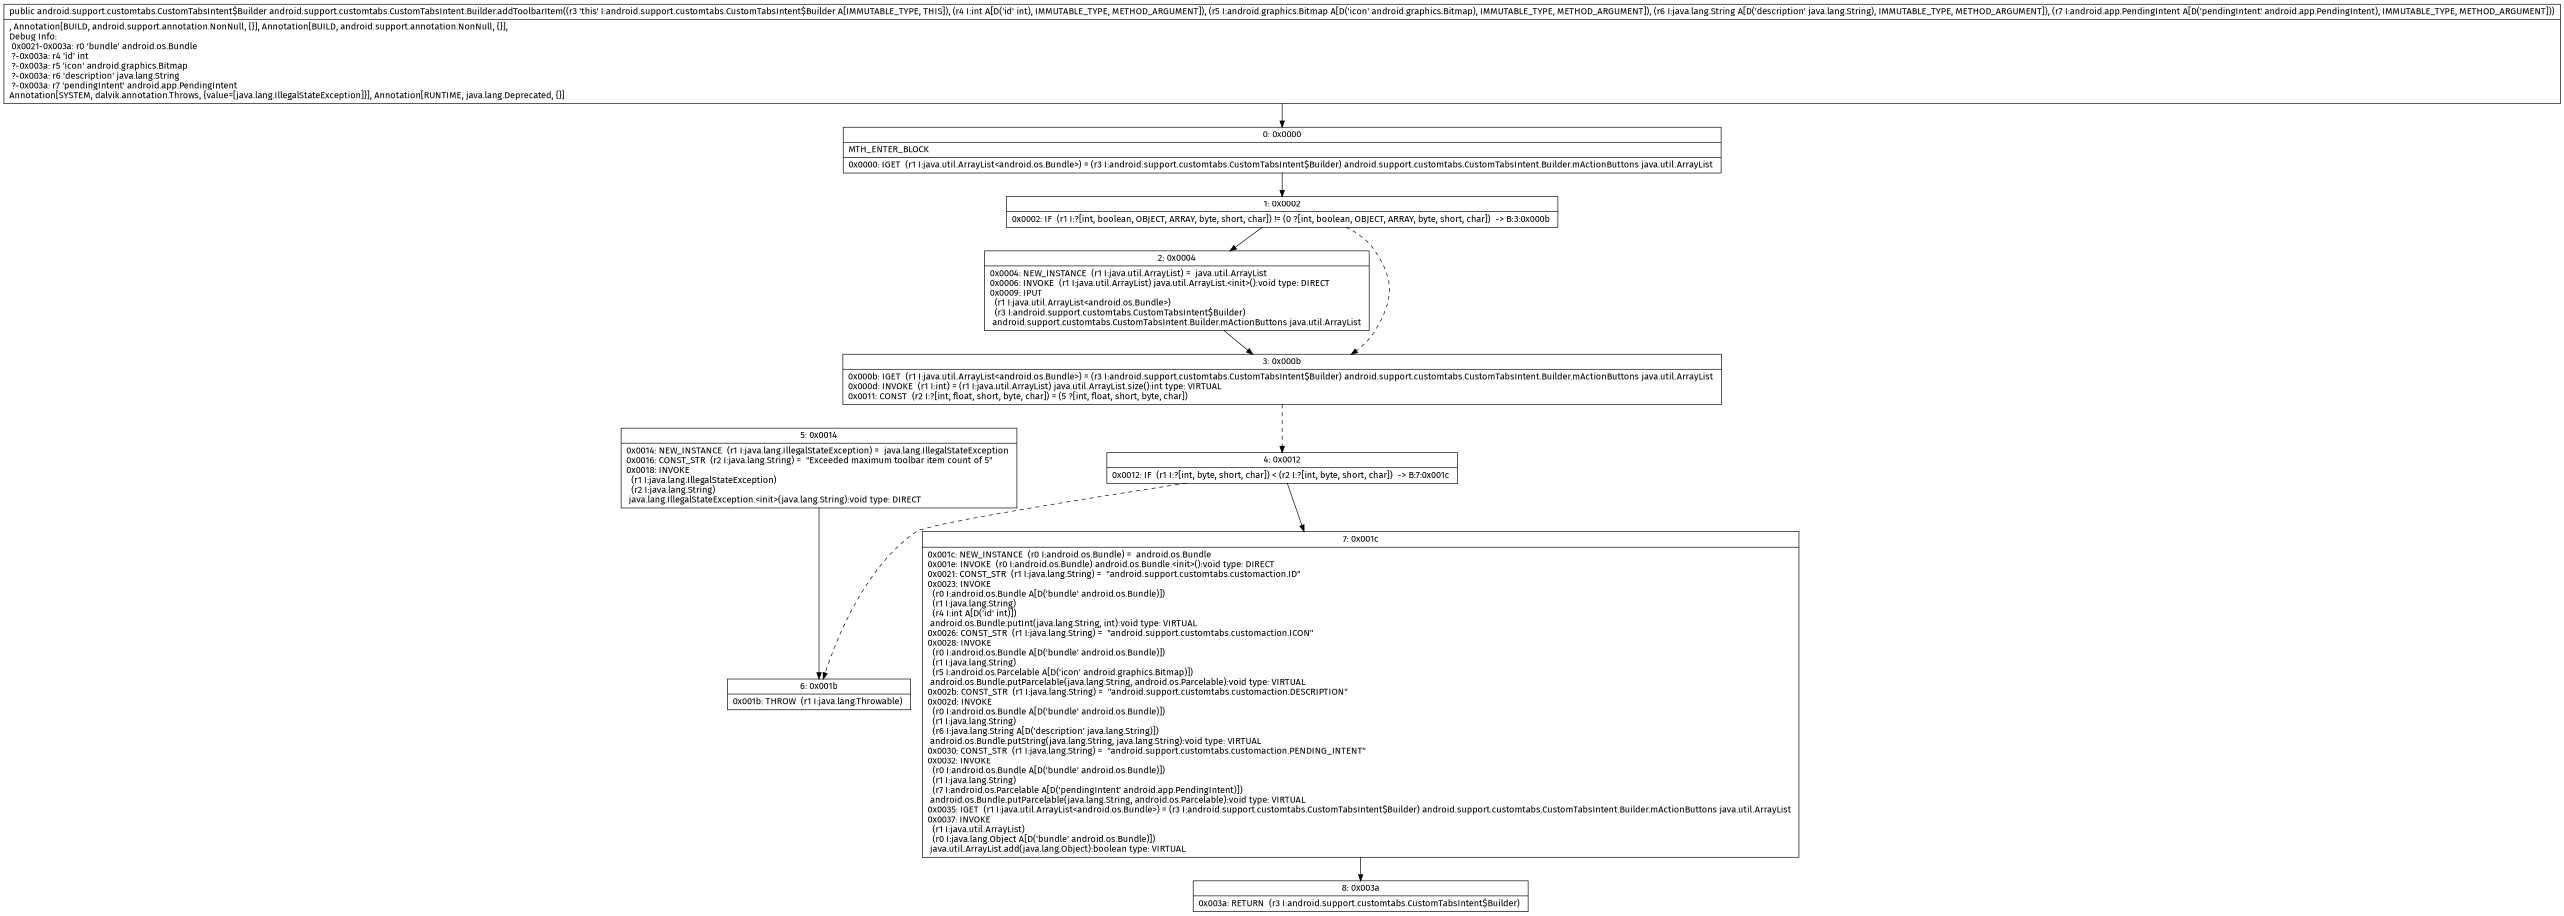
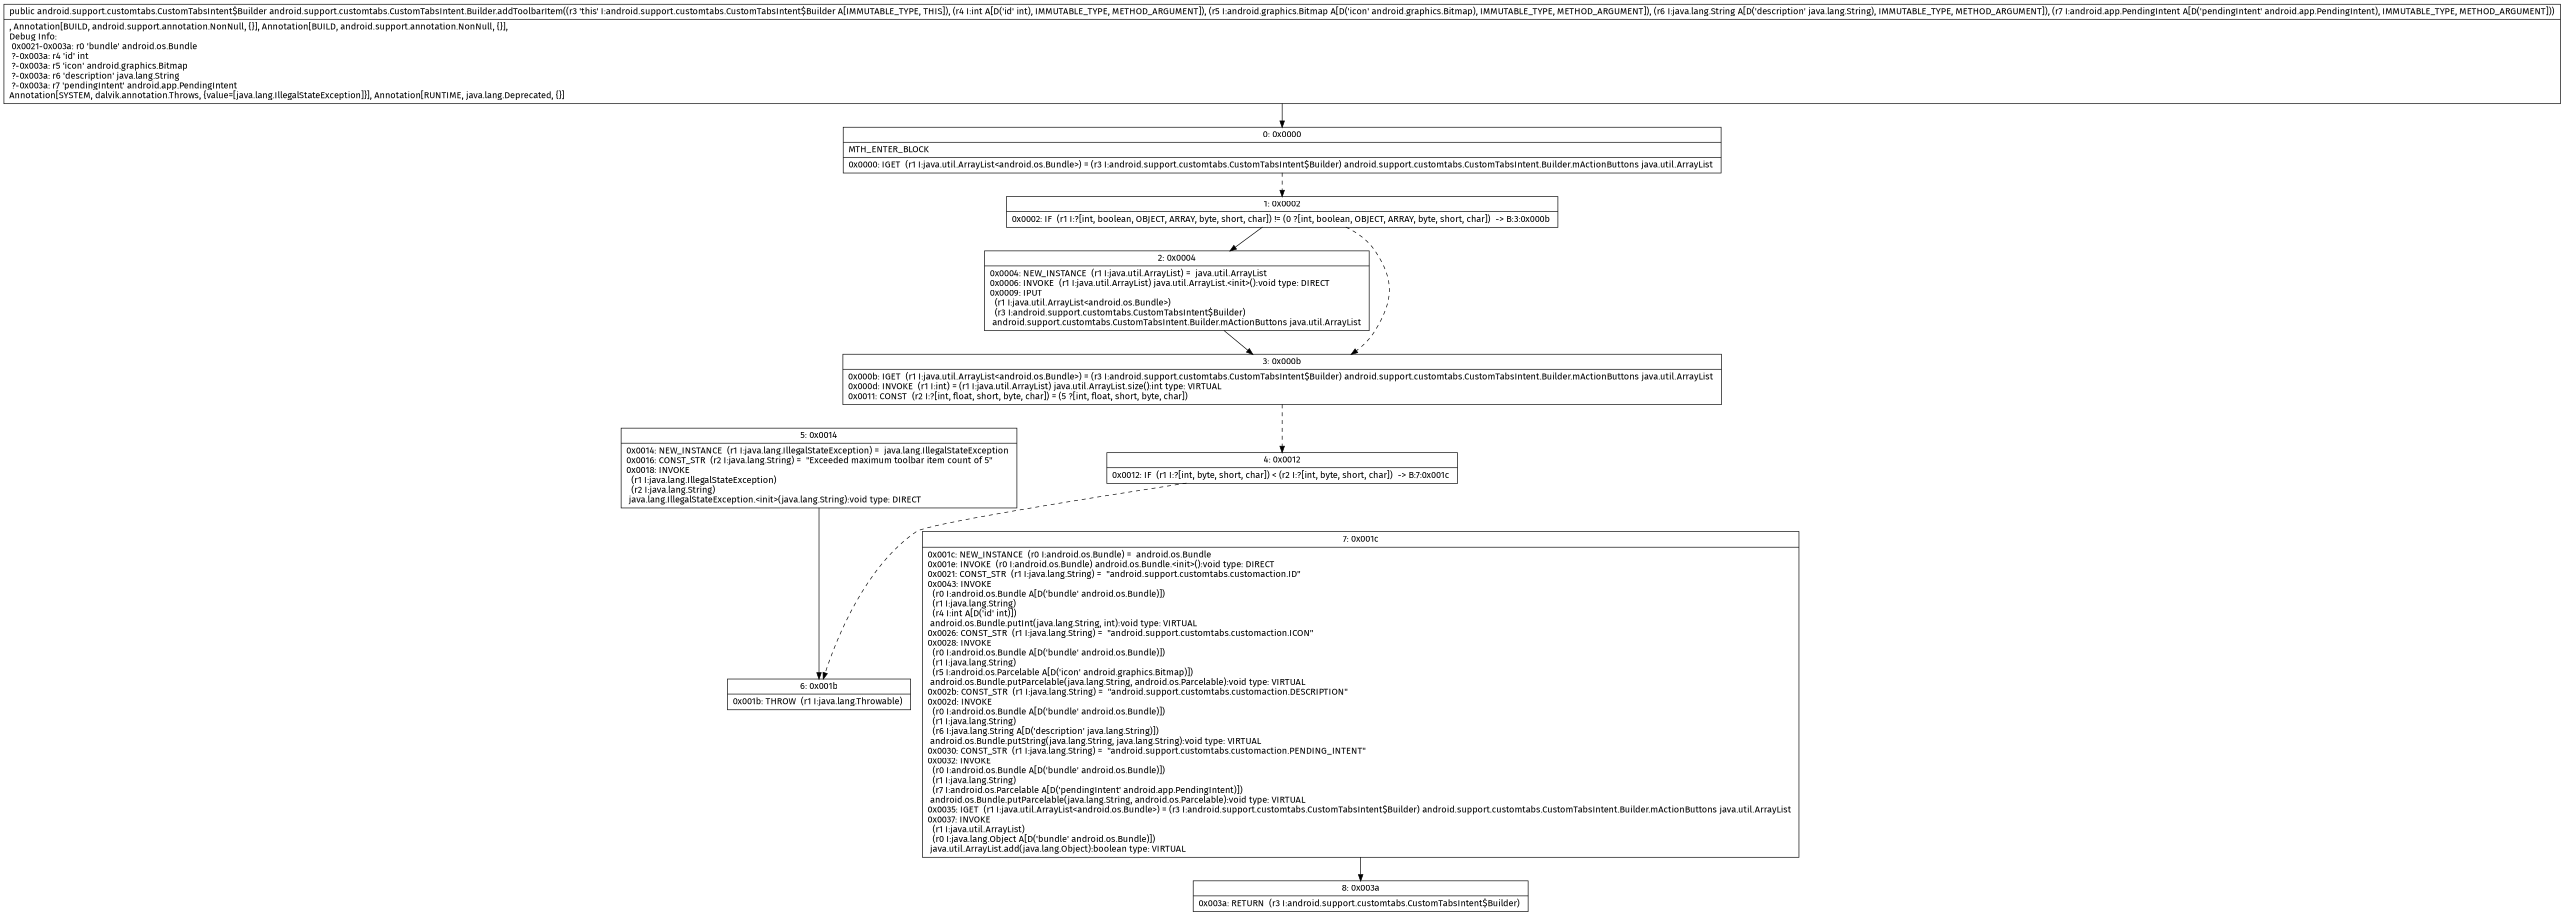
  digraph {
    fontname="Fira Sans"
    node [fontname="Fira Sans" shape=record]
    edge [fontname="Fira Sans"]
    n1 [label="{0\:\ 0x0000|MTH_ENTER_BLOCK\l|0x0000: IGET  (r1 I:java.util.ArrayList\<android.os.Bundle\>) = (r3 I:android.support.customtabs.CustomTabsIntent$Builder) android.support.customtabs.CustomTabsIntent.Builder.mActionButtons java.util.ArrayList \l}"]
    n2 [label="{1\:\ 0x0002|0x0002: IF  (r1 I:?[int, boolean, OBJECT, ARRAY, byte, short, char]) != (0 ?[int, boolean, OBJECT, ARRAY, byte, short, char])  \-\> B:3:0x000b \l}"]
    n3 [label="{2\:\ 0x0004|0x0004: NEW_INSTANCE  (r1 I:java.util.ArrayList) =  java.util.ArrayList \l0x0006: INVOKE  (r1 I:java.util.ArrayList) java.util.ArrayList.\<init\>():void type: DIRECT \l0x0009: IPUT  \l  (r1 I:java.util.ArrayList\<android.os.Bundle\>)\l  (r3 I:android.support.customtabs.CustomTabsIntent$Builder)\l android.support.customtabs.CustomTabsIntent.Builder.mActionButtons java.util.ArrayList \l}"]
    n4 [label="{3\:\ 0x000b|0x000b: IGET  (r1 I:java.util.ArrayList\<android.os.Bundle\>) = (r3 I:android.support.customtabs.CustomTabsIntent$Builder) android.support.customtabs.CustomTabsIntent.Builder.mActionButtons java.util.ArrayList \l0x000d: INVOKE  (r1 I:int) = (r1 I:java.util.ArrayList) java.util.ArrayList.size():int type: VIRTUAL \l0x0011: CONST  (r2 I:?[int, float, short, byte, char]) = (5 ?[int, float, short, byte, char]) \l}"]
    n5 [label="{4\:\ 0x0012|0x0012: IF  (r1 I:?[int, byte, short, char]) \< (r2 I:?[int, byte, short, char])  \-\> B:7:0x001c \l}"]
-   n6 [label="{7\:\ 0x001c|0x001c: NEW_INSTANCE  (r0 I:android.os.Bundle) =  android.os.Bundle \l0x001e: INVOKE  (r0 I:android.os.Bundle) android.os.Bundle.\<init\>():void type: DIRECT \l0x0021: CONST_STR  (r1 I:java.lang.String) =  \"android.support.customtabs.customaction.ID\" \l0x0023: INVOKE  \l  (r0 I:android.os.Bundle A[D('bundle' android.os.Bundle)])\l  (r1 I:java.lang.String)\l  (r4 I:int A[D('id' int)])\l android.os.Bundle.putInt(java.lang.String, int):void type: VIRTUAL \l0x0026: CONST_STR  (r1 I:java.lang.String) =  \"android.support.customtabs.customaction.ICON\" \l0x0028: INVOKE  \l  (r0 I:android.os.Bundle A[D('bundle' android.os.Bundle)])\l  (r1 I:java.lang.String)\l  (r5 I:android.os.Parcelable A[D('icon' android.graphics.Bitmap)])\l android.os.Bundle.putParcelable(java.lang.String, android.os.Parcelable):void type: VIRTUAL \l0x002b: CONST_STR  (r1 I:java.lang.String) =  \"android.support.customtabs.customaction.DESCRIPTION\" \l0x002d: INVOKE  \l  (r0 I:android.os.Bundle A[D('bundle' android.os.Bundle)])\l  (r1 I:java.lang.String)\l  (r6 I:java.lang.String A[D('description' java.lang.String)])\l android.os.Bundle.putString(java.lang.String, java.lang.String):void type: VIRTUAL \l0x0030: CONST_STR  (r1 I:java.lang.String) =  \"android.support.customtabs.customaction.PENDING_INTENT\" \l0x0032: INVOKE  \l  (r0 I:android.os.Bundle A[D('bundle' android.os.Bundle)])\l  (r1 I:java.lang.String)\l  (r7 I:android.os.Parcelable A[D('pendingIntent' android.app.PendingIntent)])\l android.os.Bundle.putParcelable(java.lang.String, android.os.Parcelable):void type: VIRTUAL \l0x0035: IGET  (r1 I:java.util.ArrayList\<android.os.Bundle\>) = (r3 I:android.support.customtabs.CustomTabsIntent$Builder) android.support.customtabs.CustomTabsIntent.Builder.mActionButtons java.util.ArrayList \l0x0037: INVOKE  \l  (r1 I:java.util.ArrayList)\l  (r0 I:java.lang.Object A[D('bundle' android.os.Bundle)])\l java.util.ArrayList.add(java.lang.Object):boolean type: VIRTUAL \l}"]
+   n6 [label="{7\:\ 0x001c|0x001c: NEW_INSTANCE  (r0 I:android.os.Bundle) =  android.os.Bundle \l0x001e: INVOKE  (r0 I:android.os.Bundle) android.os.Bundle.\<init\>():void type: DIRECT \l0x0021: CONST_STR  (r1 I:java.lang.String) =  \"android.support.customtabs.customaction.ID\" \l0x0043: INVOKE  \l  (r0 I:android.os.Bundle A[D('bundle' android.os.Bundle)])\l  (r1 I:java.lang.String)\l  (r4 I:int A[D('id' int)])\l android.os.Bundle.putInt(java.lang.String, int):void type: VIRTUAL \l0x0026: CONST_STR  (r1 I:java.lang.String) =  \"android.support.customtabs.customaction.ICON\" \l0x0028: INVOKE  \l  (r0 I:android.os.Bundle A[D('bundle' android.os.Bundle)])\l  (r1 I:java.lang.String)\l  (r5 I:android.os.Parcelable A[D('icon' android.graphics.Bitmap)])\l android.os.Bundle.putParcelable(java.lang.String, android.os.Parcelable):void type: VIRTUAL \l0x002b: CONST_STR  (r1 I:java.lang.String) =  \"android.support.customtabs.customaction.DESCRIPTION\" \l0x002d: INVOKE  \l  (r0 I:android.os.Bundle A[D('bundle' android.os.Bundle)])\l  (r1 I:java.lang.String)\l  (r6 I:java.lang.String A[D('description' java.lang.String)])\l android.os.Bundle.putString(java.lang.String, java.lang.String):void type: VIRTUAL \l0x0030: CONST_STR  (r1 I:java.lang.String) =  \"android.support.customtabs.customaction.PENDING_INTENT\" \l0x0032: INVOKE  \l  (r0 I:android.os.Bundle A[D('bundle' android.os.Bundle)])\l  (r1 I:java.lang.String)\l  (r7 I:android.os.Parcelable A[D('pendingIntent' android.app.PendingIntent)])\l android.os.Bundle.putParcelable(java.lang.String, android.os.Parcelable):void type: VIRTUAL \l0x0035: IGET  (r1 I:java.util.ArrayList\<android.os.Bundle\>) = (r3 I:android.support.customtabs.CustomTabsIntent$Builder) android.support.customtabs.CustomTabsIntent.Builder.mActionButtons java.util.ArrayList \l0x0037: INVOKE  \l  (r1 I:java.util.ArrayList)\l  (r0 I:java.lang.Object A[D('bundle' android.os.Bundle)])\l java.util.ArrayList.add(java.lang.Object):boolean type: VIRTUAL \l}"]
    n7 [label="{6\:\ 0x001b|0x001b: THROW  (r1 I:java.lang.Throwable) \l}"]
    n8 [label="{5\:\ 0x0014|0x0014: NEW_INSTANCE  (r1 I:java.lang.IllegalStateException) =  java.lang.IllegalStateException \l0x0016: CONST_STR  (r2 I:java.lang.String) =  \"Exceeded maximum toolbar item count of 5\" \l0x0018: INVOKE  \l  (r1 I:java.lang.IllegalStateException)\l  (r2 I:java.lang.String)\l java.lang.IllegalStateException.\<init\>(java.lang.String):void type: DIRECT \l}"]
    n9 [label="{8\:\ 0x003a|0x003a: RETURN  (r3 I:android.support.customtabs.CustomTabsIntent$Builder) \l}"]
    n10 [label="{public android.support.customtabs.CustomTabsIntent$Builder android.support.customtabs.CustomTabsIntent.Builder.addToolbarItem((r3 'this' I:android.support.customtabs.CustomTabsIntent$Builder A[IMMUTABLE_TYPE, THIS]), (r4 I:int A[D('id' int), IMMUTABLE_TYPE, METHOD_ARGUMENT]), (r5 I:android.graphics.Bitmap A[D('icon' android.graphics.Bitmap), IMMUTABLE_TYPE, METHOD_ARGUMENT]), (r6 I:java.lang.String A[D('description' java.lang.String), IMMUTABLE_TYPE, METHOD_ARGUMENT]), (r7 I:android.app.PendingIntent A[D('pendingIntent' android.app.PendingIntent), IMMUTABLE_TYPE, METHOD_ARGUMENT]))  | , Annotation[BUILD, android.support.annotation.NonNull, \{\}], Annotation[BUILD, android.support.annotation.NonNull, \{\}], \lDebug Info:\l  0x0021\-0x003a: r0 'bundle' android.os.Bundle\l  ?\-0x003a: r4 'id' int\l  ?\-0x003a: r5 'icon' android.graphics.Bitmap\l  ?\-0x003a: r6 'description' java.lang.String\l  ?\-0x003a: r7 'pendingIntent' android.app.PendingIntent\lAnnotation[SYSTEM, dalvik.annotation.Throws, \{value=[java.lang.IllegalStateException]\}], Annotation[RUNTIME, java.lang.Deprecated, \{\}]\l}"]
-   n1 -> n2
+   n1 -> n2 [style=dashed]
    n2 -> n3 [style=solid]
    n2 -> n4 [style=dashed]
    n3 -> n4
    n4 -> n5 [style=dashed]
-   n5 -> n6
    n5 -> n7 [style=dashed]
    n6 -> n9
    n8 -> n7
    n10 -> n1
  }
